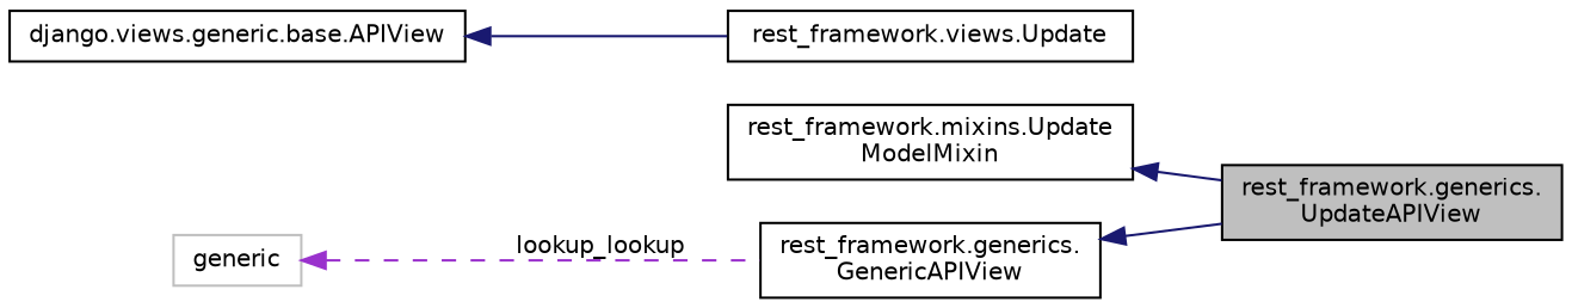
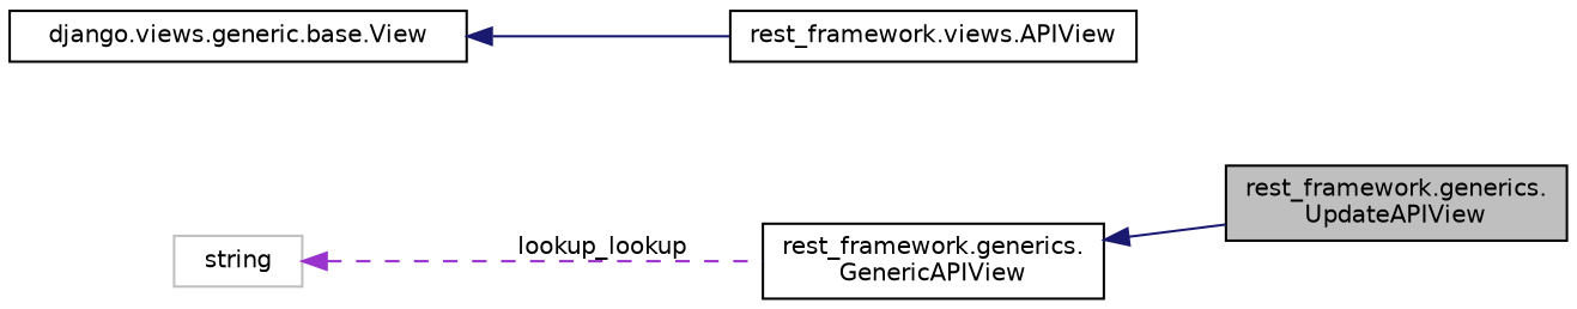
  digraph {
    rankdir=LR
    node [color=black fillcolor=white fontname=Helvetica fontsize=10 shape=record style=filled]
    edge [color=midnightblue dir=back fontname=Helvetica fontsize=10 labelfontname=Helvetica labelfontsize=10 style=solid]
    n1 [fillcolor=grey75 fontcolor=black height=0.2 label="rest_framework.generics.\lUpdateAPIView" width=0.4]
-   n2 [height=0.2 label="rest_framework.mixins.Update\lModelMixin" width=0.4]
    n3 [height=0.2 label="rest_framework.generics.\lGenericAPIView" width=0.4]
-   n4 [height=0.2 label="rest_framework.views.Update" width=0.4]
-   n5 [height=0.2 label="django.views.generic.base.APIView" width=0.4]
-   n6 [color=grey75 height=0.2 label=generic width=0.4]
-   n2 -> n1
+   n4 [height=0.2 label="rest_framework.views.APIView" width=0.4]
+   n5 [height=0.2 label="django.views.generic.base.View" width=0.4]
+   n6 [color=grey75 height=0.2 label=string width=0.4]
    n3 -> n1
    n5 -> n4
    n6 -> n3 [color=darkorchid3 label=" lookup_lookup" style=dashed]
  }
